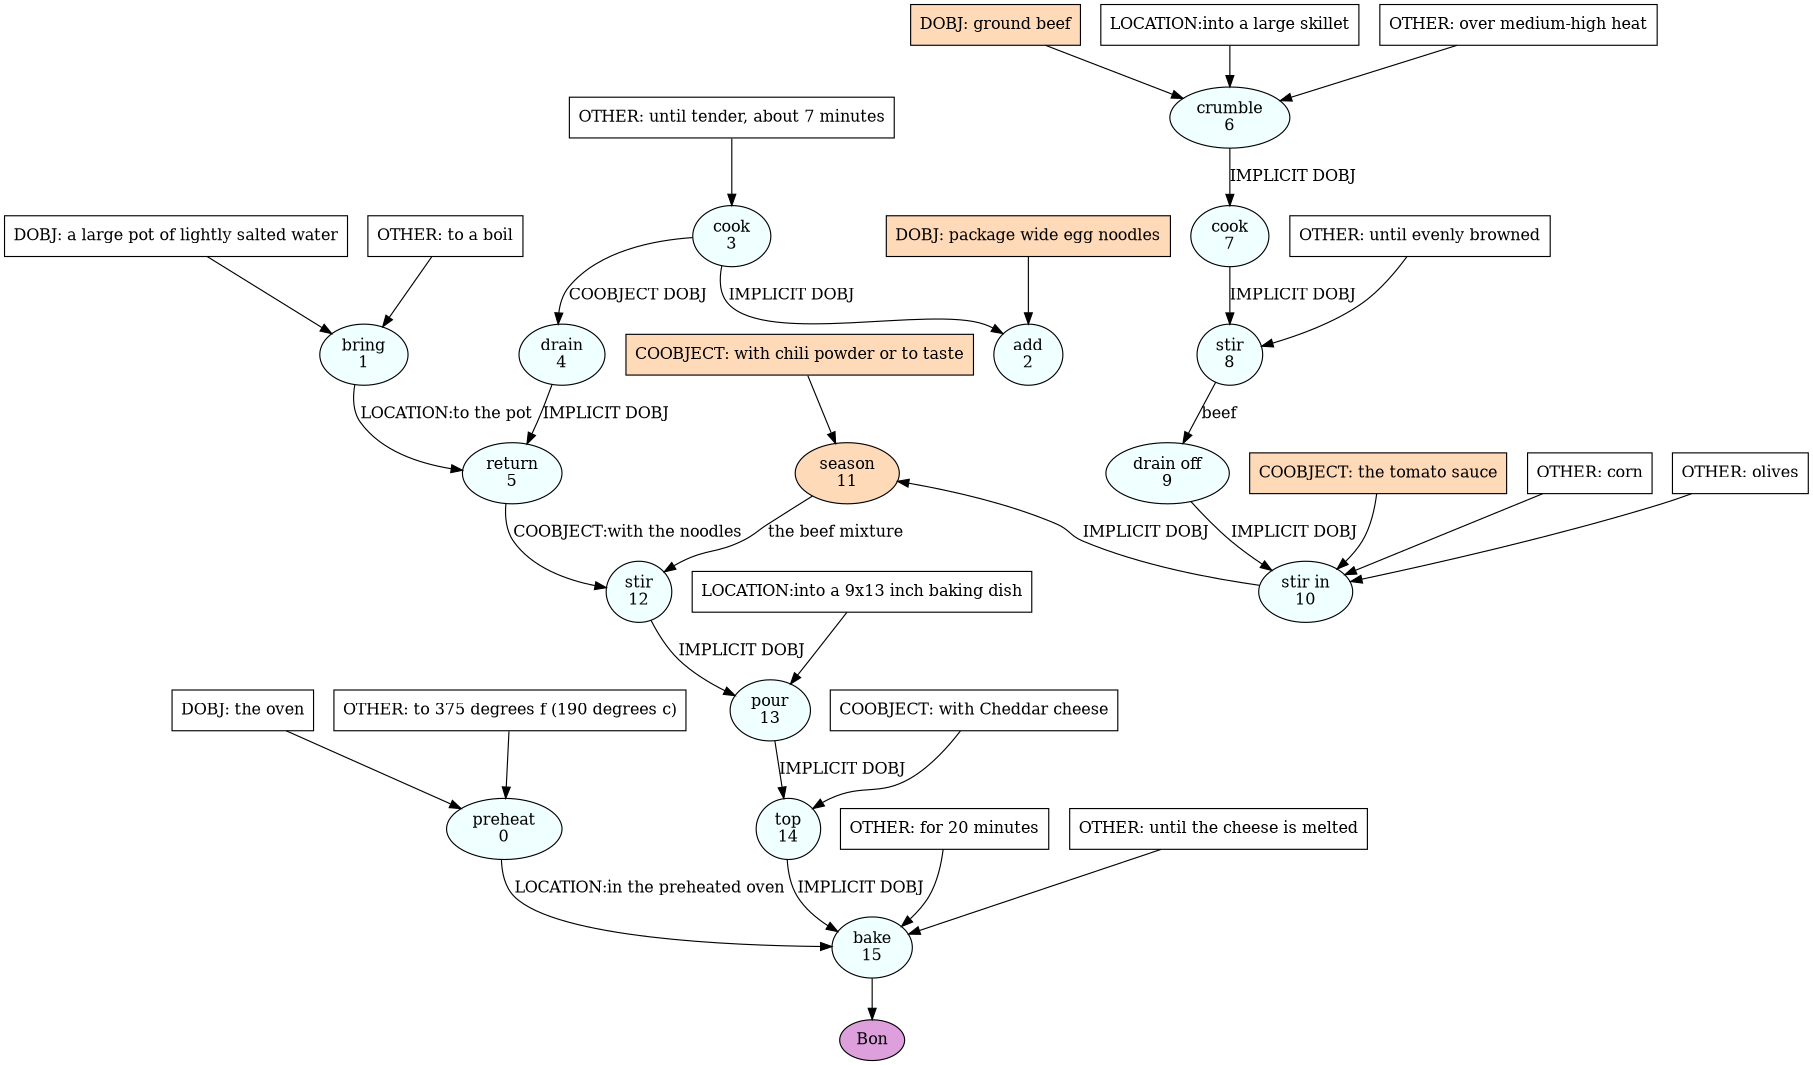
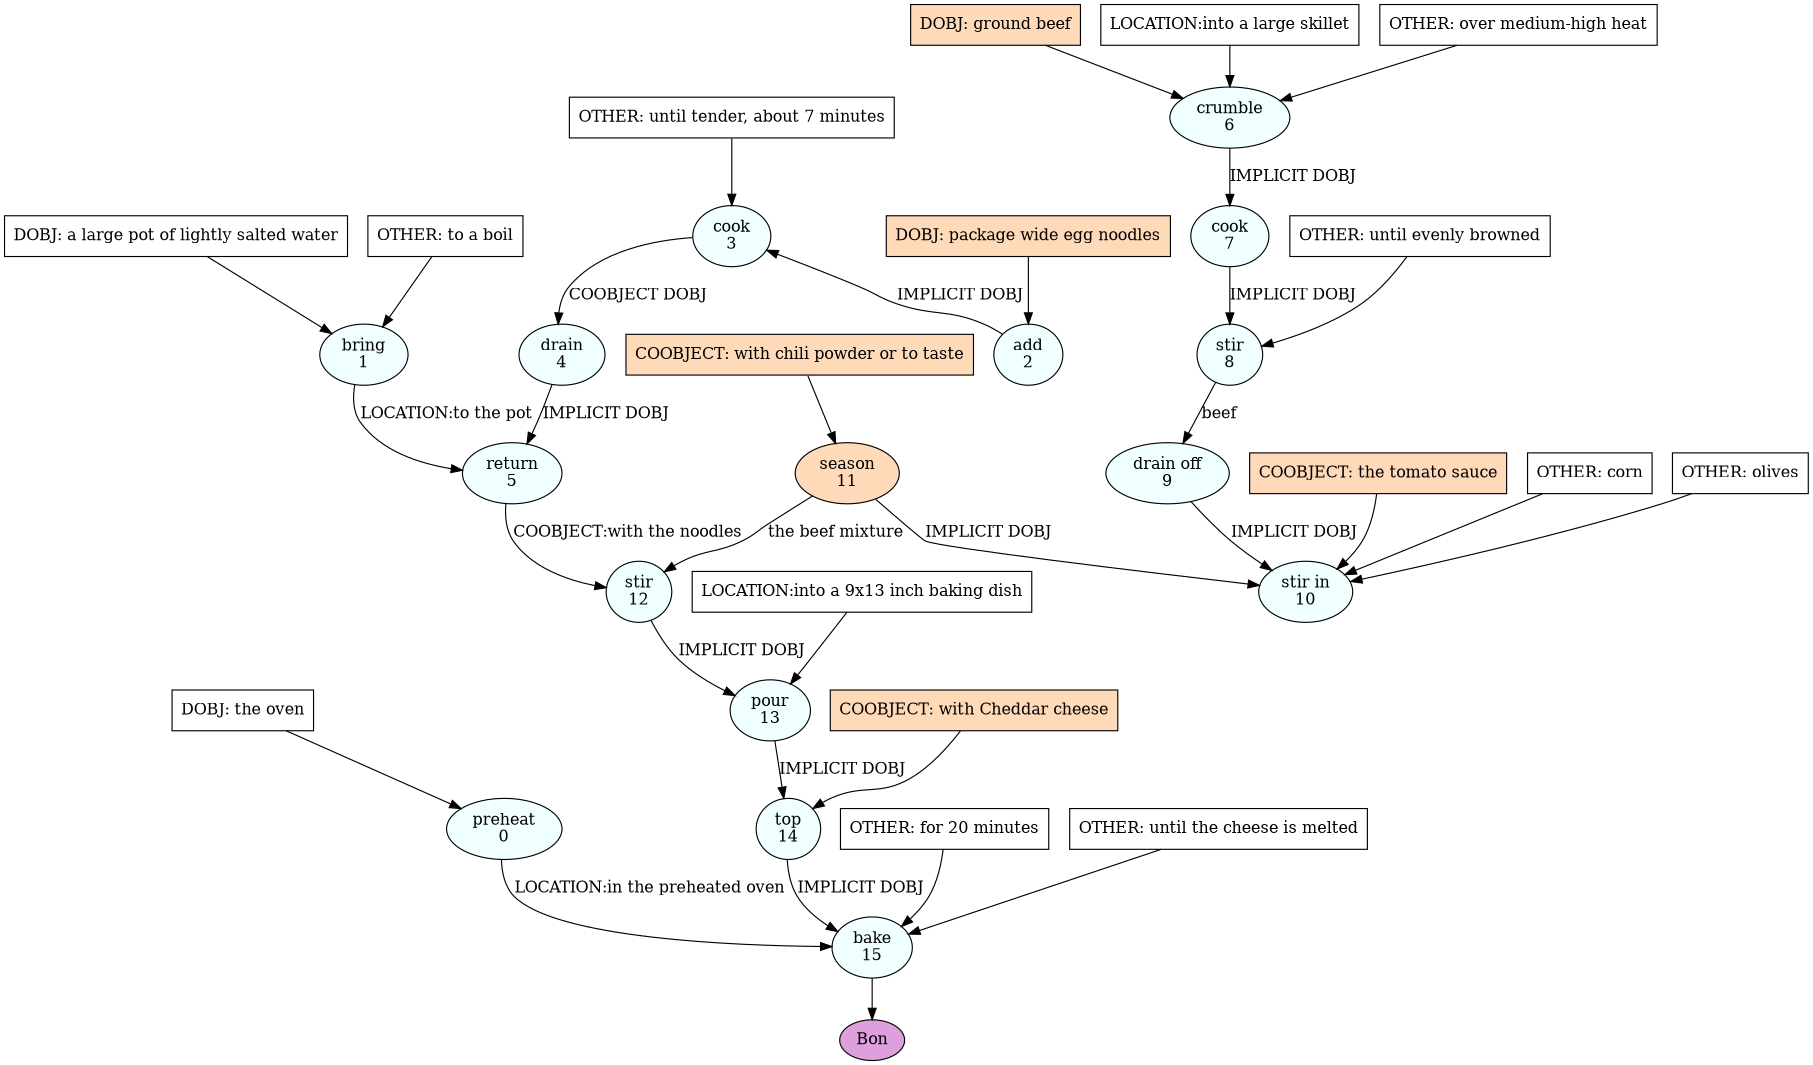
  digraph {
    node [fillcolor=azure shape=box style=filled]
    n1 [label="preheat\n0" shape=oval]
    n2 [label="bake\n15" shape=oval]
    n3 [fillcolor=plum label=Bon shape=oval]
    n4 [label="bring\n1" shape=oval]
    n5 [label="return\n5" shape=oval]
    n6 [label="stir\n12" shape=oval]
    n7 [label="add\n2" shape=oval]
    n8 [label="cook\n3" shape=oval]
    n9 [label="drain\n4" shape=oval]
    n10 [label="pour\n13" shape=oval]
    n11 [label="crumble\n6" shape=oval]
    n12 [label="cook\n7" shape=oval]
    n13 [label="stir\n8" shape=oval]
    n14 [label="drain off\n9" shape=oval]
    n15 [label="stir in\n10" shape=oval]
    n16 [fillcolor=peachpuff label="season\n11" shape=oval]
    n17 [label="top\n14" shape=oval]
    n18 [fillcolor=white label="DOBJ: a large pot of lightly salted water"]
    n19 [fillcolor=white label="OTHER: to a boil"]
    n20 [fillcolor=peachpuff label="DOBJ: ground beef"]
    n21 [fillcolor=white label="LOCATION:into a large skillet"]
    n22 [fillcolor=white label="OTHER: over medium-high heat"]
    n23 [fillcolor=peachpuff label="DOBJ: package wide egg noodles"]
    n24 [fillcolor=white label="DOBJ: the oven"]
-   n25 [fillcolor=white label="OTHER: to 375 degrees f (190 degrees c)"]
    n26 [fillcolor=white label="OTHER: until tender, about 7 minutes"]
    n27 [fillcolor=white label="OTHER: until evenly browned"]
    n28 [fillcolor=peachpuff label="COOBJECT: the tomato sauce"]
    n29 [fillcolor=white label="OTHER: corn"]
    n30 [fillcolor=white label="OTHER: olives"]
    n31 [fillcolor=peachpuff label="COOBJECT: with chili powder or to taste"]
    n32 [fillcolor=white label="LOCATION:into a 9x13 inch baking dish"]
-   n33 [fillcolor=white label="COOBJECT: with Cheddar cheese"]
+   n33 [fillcolor=peachpuff label="COOBJECT: with Cheddar cheese"]
    n34 [fillcolor=white label="OTHER: for 20 minutes"]
    n35 [fillcolor=white label="OTHER: until the cheese is melted"]
    n1 -> n2 [label="LOCATION:in the preheated oven"]
    n2 -> n3
    n4 -> n5 [label="LOCATION:to the pot"]
    n5 -> n6 [label="COOBJECT:with the noodles"]
    n6 -> n10 [label="IMPLICIT DOBJ"]
-   n8 -> n7 [label="IMPLICIT DOBJ"]
+   n7 -> n8 [label="IMPLICIT DOBJ"]
    n8 -> n9 [label="COOBJECT DOBJ"]
    n9 -> n5 [label="IMPLICIT DOBJ"]
    n10 -> n17 [label="IMPLICIT DOBJ"]
    n11 -> n12 [label="IMPLICIT DOBJ"]
    n12 -> n13 [label="IMPLICIT DOBJ"]
    n13 -> n14 [label=beef]
    n14 -> n15 [label="IMPLICIT DOBJ"]
-   n15 -> n16 [label="IMPLICIT DOBJ"]
+   n16 -> n15 [label="IMPLICIT DOBJ"]
    n16 -> n6 [label="the beef mixture"]
    n17 -> n2 [label="IMPLICIT DOBJ"]
    n18 -> n4
    n19 -> n4
    n20 -> n11
    n21 -> n11
    n22 -> n11
    n23 -> n7
    n24 -> n1
-   n25 -> n1
    n26 -> n8
    n27 -> n13
    n28 -> n15
    n29 -> n15
    n30 -> n15
    n31 -> n16
    n32 -> n10
    n33 -> n17
    n34 -> n2
    n35 -> n2
  }
